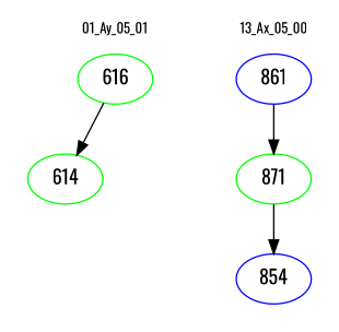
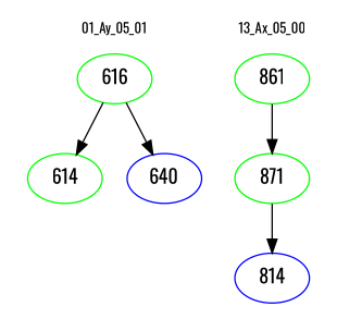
  digraph {
    fontname=Oswald
    node [color=green fontname=Oswald]
    edge [color=black fontname=Oswald]
    n1 [label=616]
    n2 [label=614]
-   n4 [color=blue label=861]
-   n5 [color=blue label=854]
+   n3 [color=blue label=640]
+   n4 [label=861]
+   n5 [color=blue label=814]
    n6 [label=871]
    subgraph cluster_1 {
      color=white
      fontsize=10
      label="01_Ay_05_01"
      n1
      n2
+     n3
    }
    subgraph cluster_2 {
      color=white
      fontsize=10
      label="13_Ax_05_00"
      n4
      n5
      n6
    }
    n1 -> n2
+   n1 -> n3
    n4 -> n6
    n6 -> n5
  }
